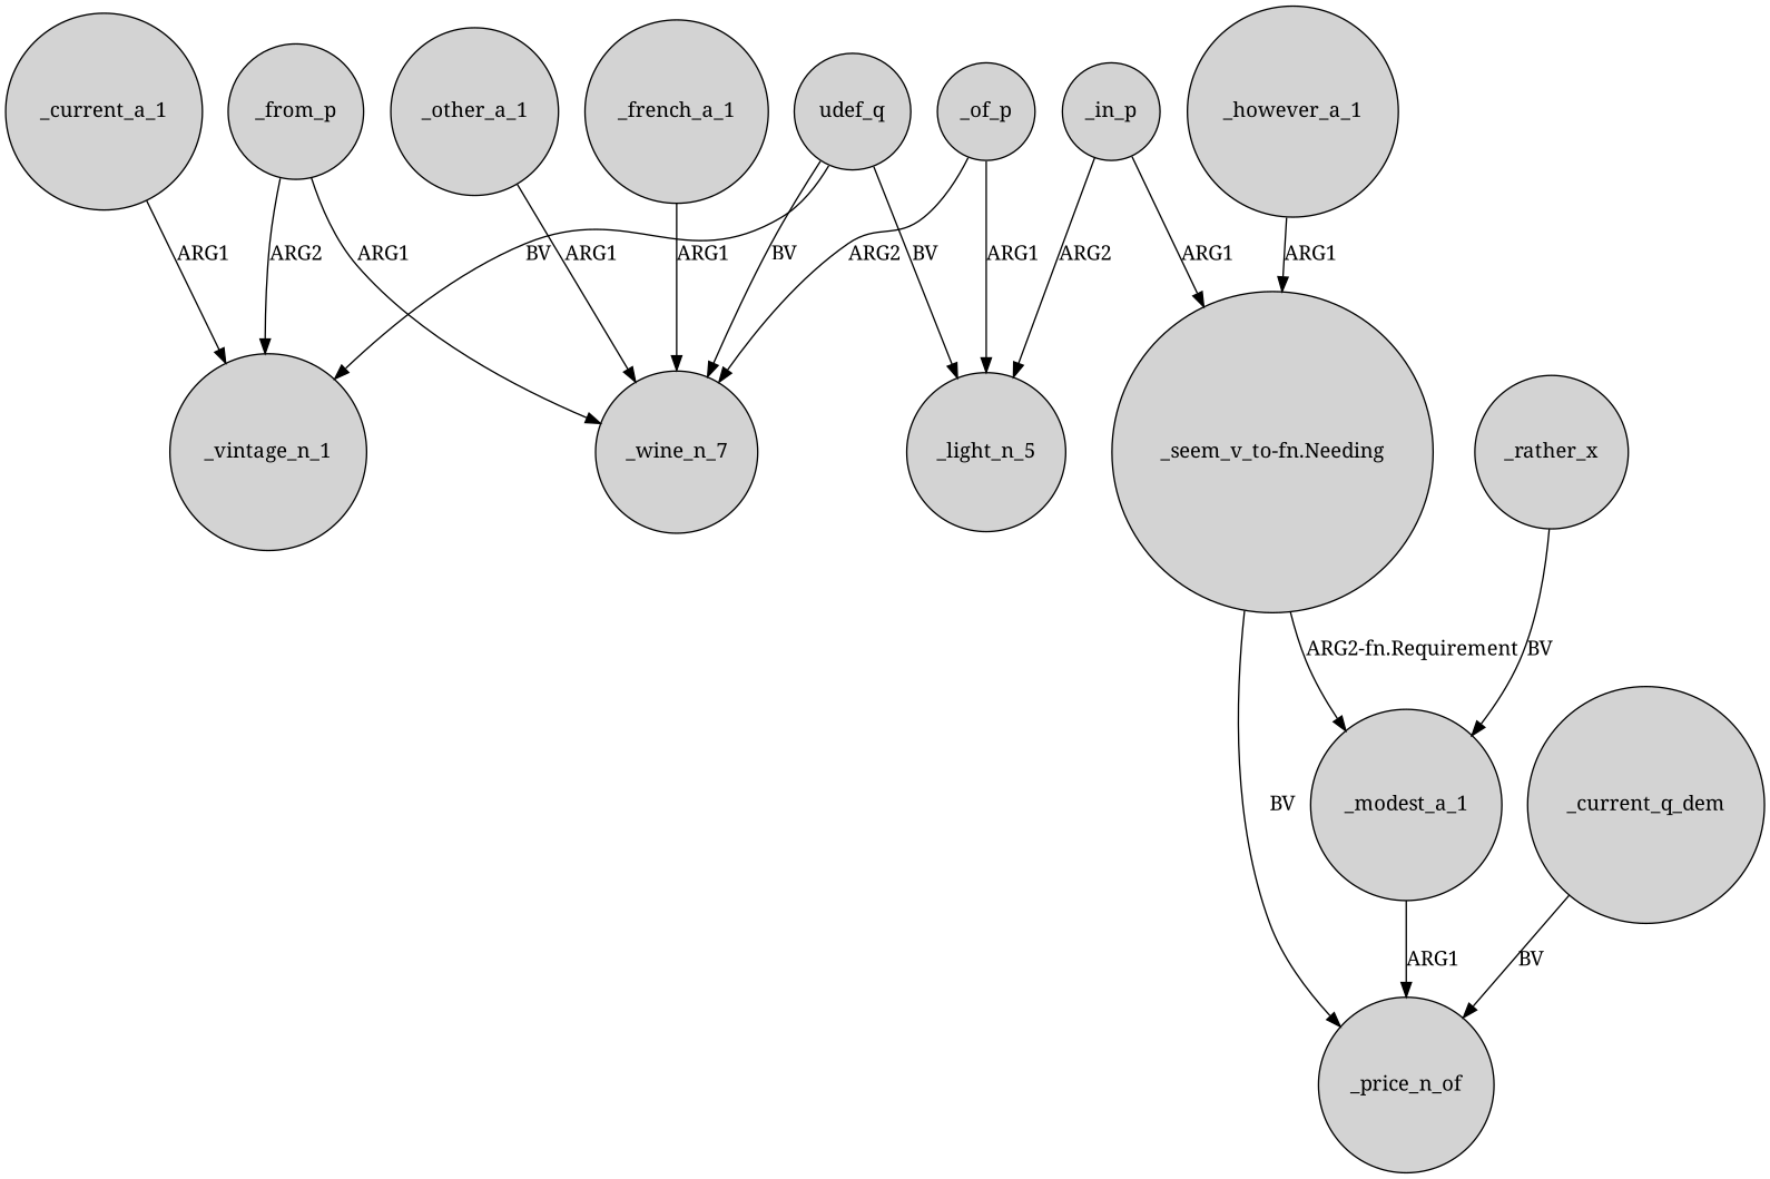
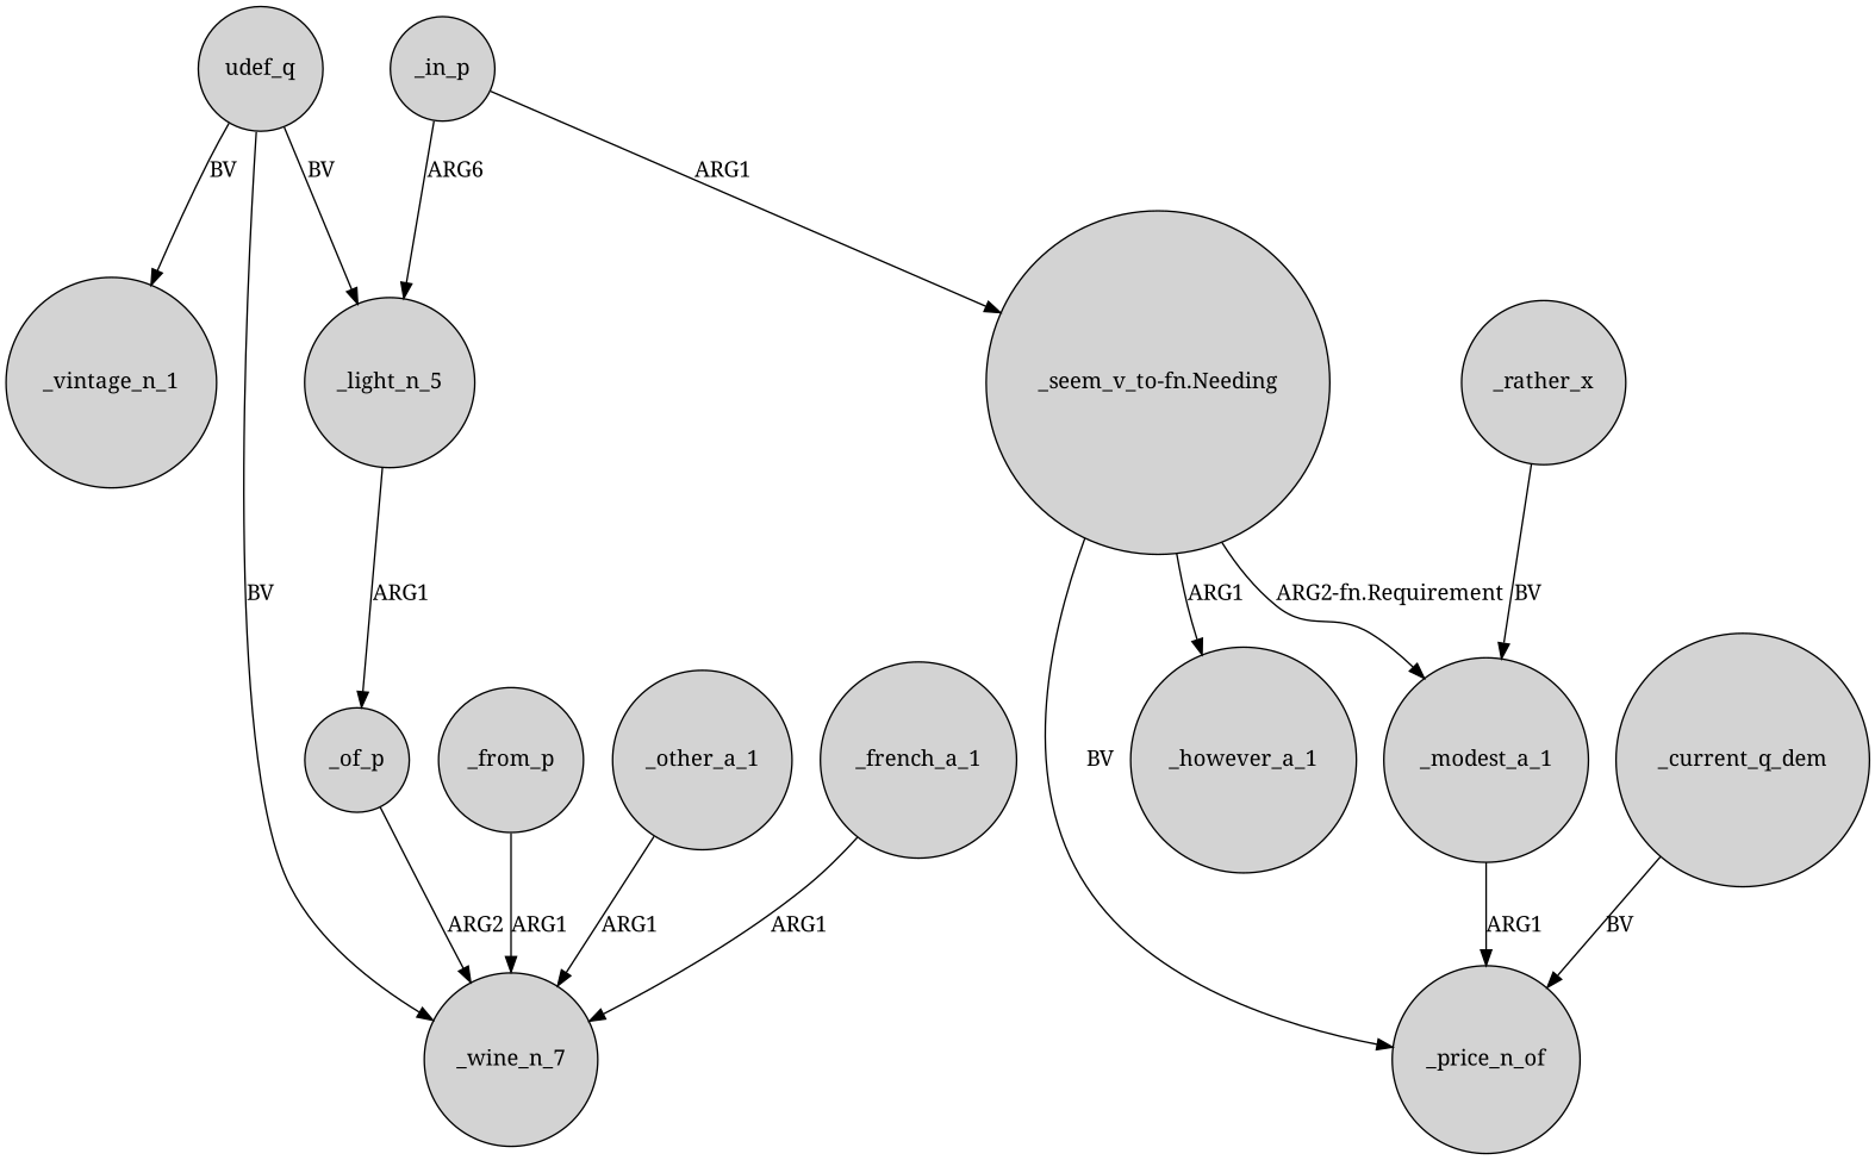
  digraph {
    fontname="Noto Serif"
    node [fontname="Noto Serif" shape=circle style=filled]
    edge [fontname="Noto Serif"]
    n1 [label=_light_n_5]
    udef_q
    n3 [label=_wine_n_7]
    _vintage_n_1
    "_seem_v_to-fn.Needing"
    _price_n_of
    _modest_a_1
    _from_p
-   _current_a_1
    _in_p
    _however_a_1
    _other_a_1
    _of_p
    _rather_x
    n15 [label=_current_q_dem]
    _french_a_1
    udef_q -> n1 [label=BV]
    udef_q -> n3 [label=BV]
    udef_q -> _vintage_n_1 [label=BV]
    "_seem_v_to-fn.Needing" -> _price_n_of [label=BV]
    "_seem_v_to-fn.Needing" -> _modest_a_1 [label="ARG2-fn.Requirement"]
    _modest_a_1 -> _price_n_of [label=ARG1]
    _from_p -> n3 [label=ARG1]
-   _from_p -> _vintage_n_1 [label=ARG2]
-   _current_a_1 -> _vintage_n_1 [label=ARG1]
-   _in_p -> n1 [label=ARG2]
+   _in_p -> n1 [label=ARG6]
    _in_p -> "_seem_v_to-fn.Needing" [label=ARG1]
-   _however_a_1 -> "_seem_v_to-fn.Needing" [label=ARG1]
+   "_seem_v_to-fn.Needing" -> _however_a_1 [label=ARG1]
    _other_a_1 -> n3 [label=ARG1]
-   _of_p -> n1 [label=ARG1]
+   n1 -> _of_p [label=ARG1]
    _of_p -> n3 [label=ARG2]
    _rather_x -> _modest_a_1 [label=BV]
    n15 -> _price_n_of [label=BV]
    _french_a_1 -> n3 [label=ARG1]
  }
